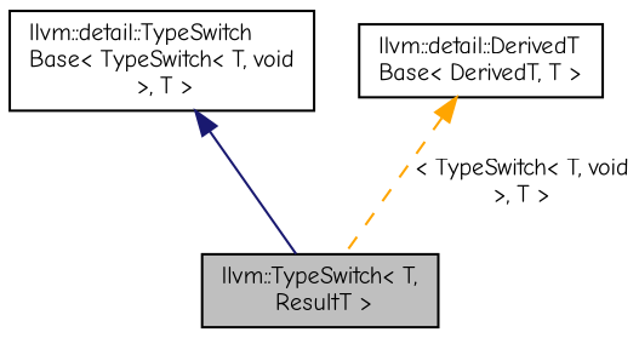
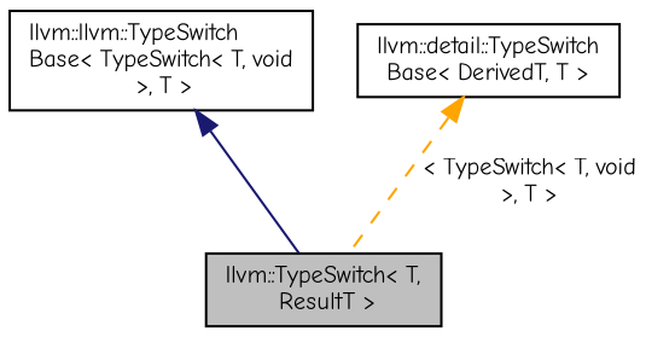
  digraph {
    fontname="Comic Neue"
    node [color=black fontname="Comic Neue" fontsize=10 shape=record]
    edge [dir=back fontname="Comic Neue" fontsize=10 labelfontname=Helvetica labelfontsize=10]
    n1 [fillcolor=grey75 fontcolor=black height=0.2 label="llvm::TypeSwitch\< T,\l ResultT \>" style=filled width=0.4]
-   n2 [height=0.2 label="llvm::detail::TypeSwitch\lBase\< TypeSwitch\< T, void\l \>, T \>" width=0.4]
-   n3 [height=0.2 label="llvm::detail::DerivedT\lBase\< DerivedT, T \>" width=0.4]
+   n2 [height=0.2 label="llvm::llvm::TypeSwitch\lBase\< TypeSwitch\< T, void\l \>, T \>" width=0.4]
+   n3 [height=0.2 label="llvm::detail::TypeSwitch\lBase\< DerivedT, T \>" width=0.4]
    n2 -> n1 [color=midnightblue style=solid]
    n3 -> n1 [color=orange label=" \< TypeSwitch\< T, void\l \>, T \>" style=dashed]
  }
